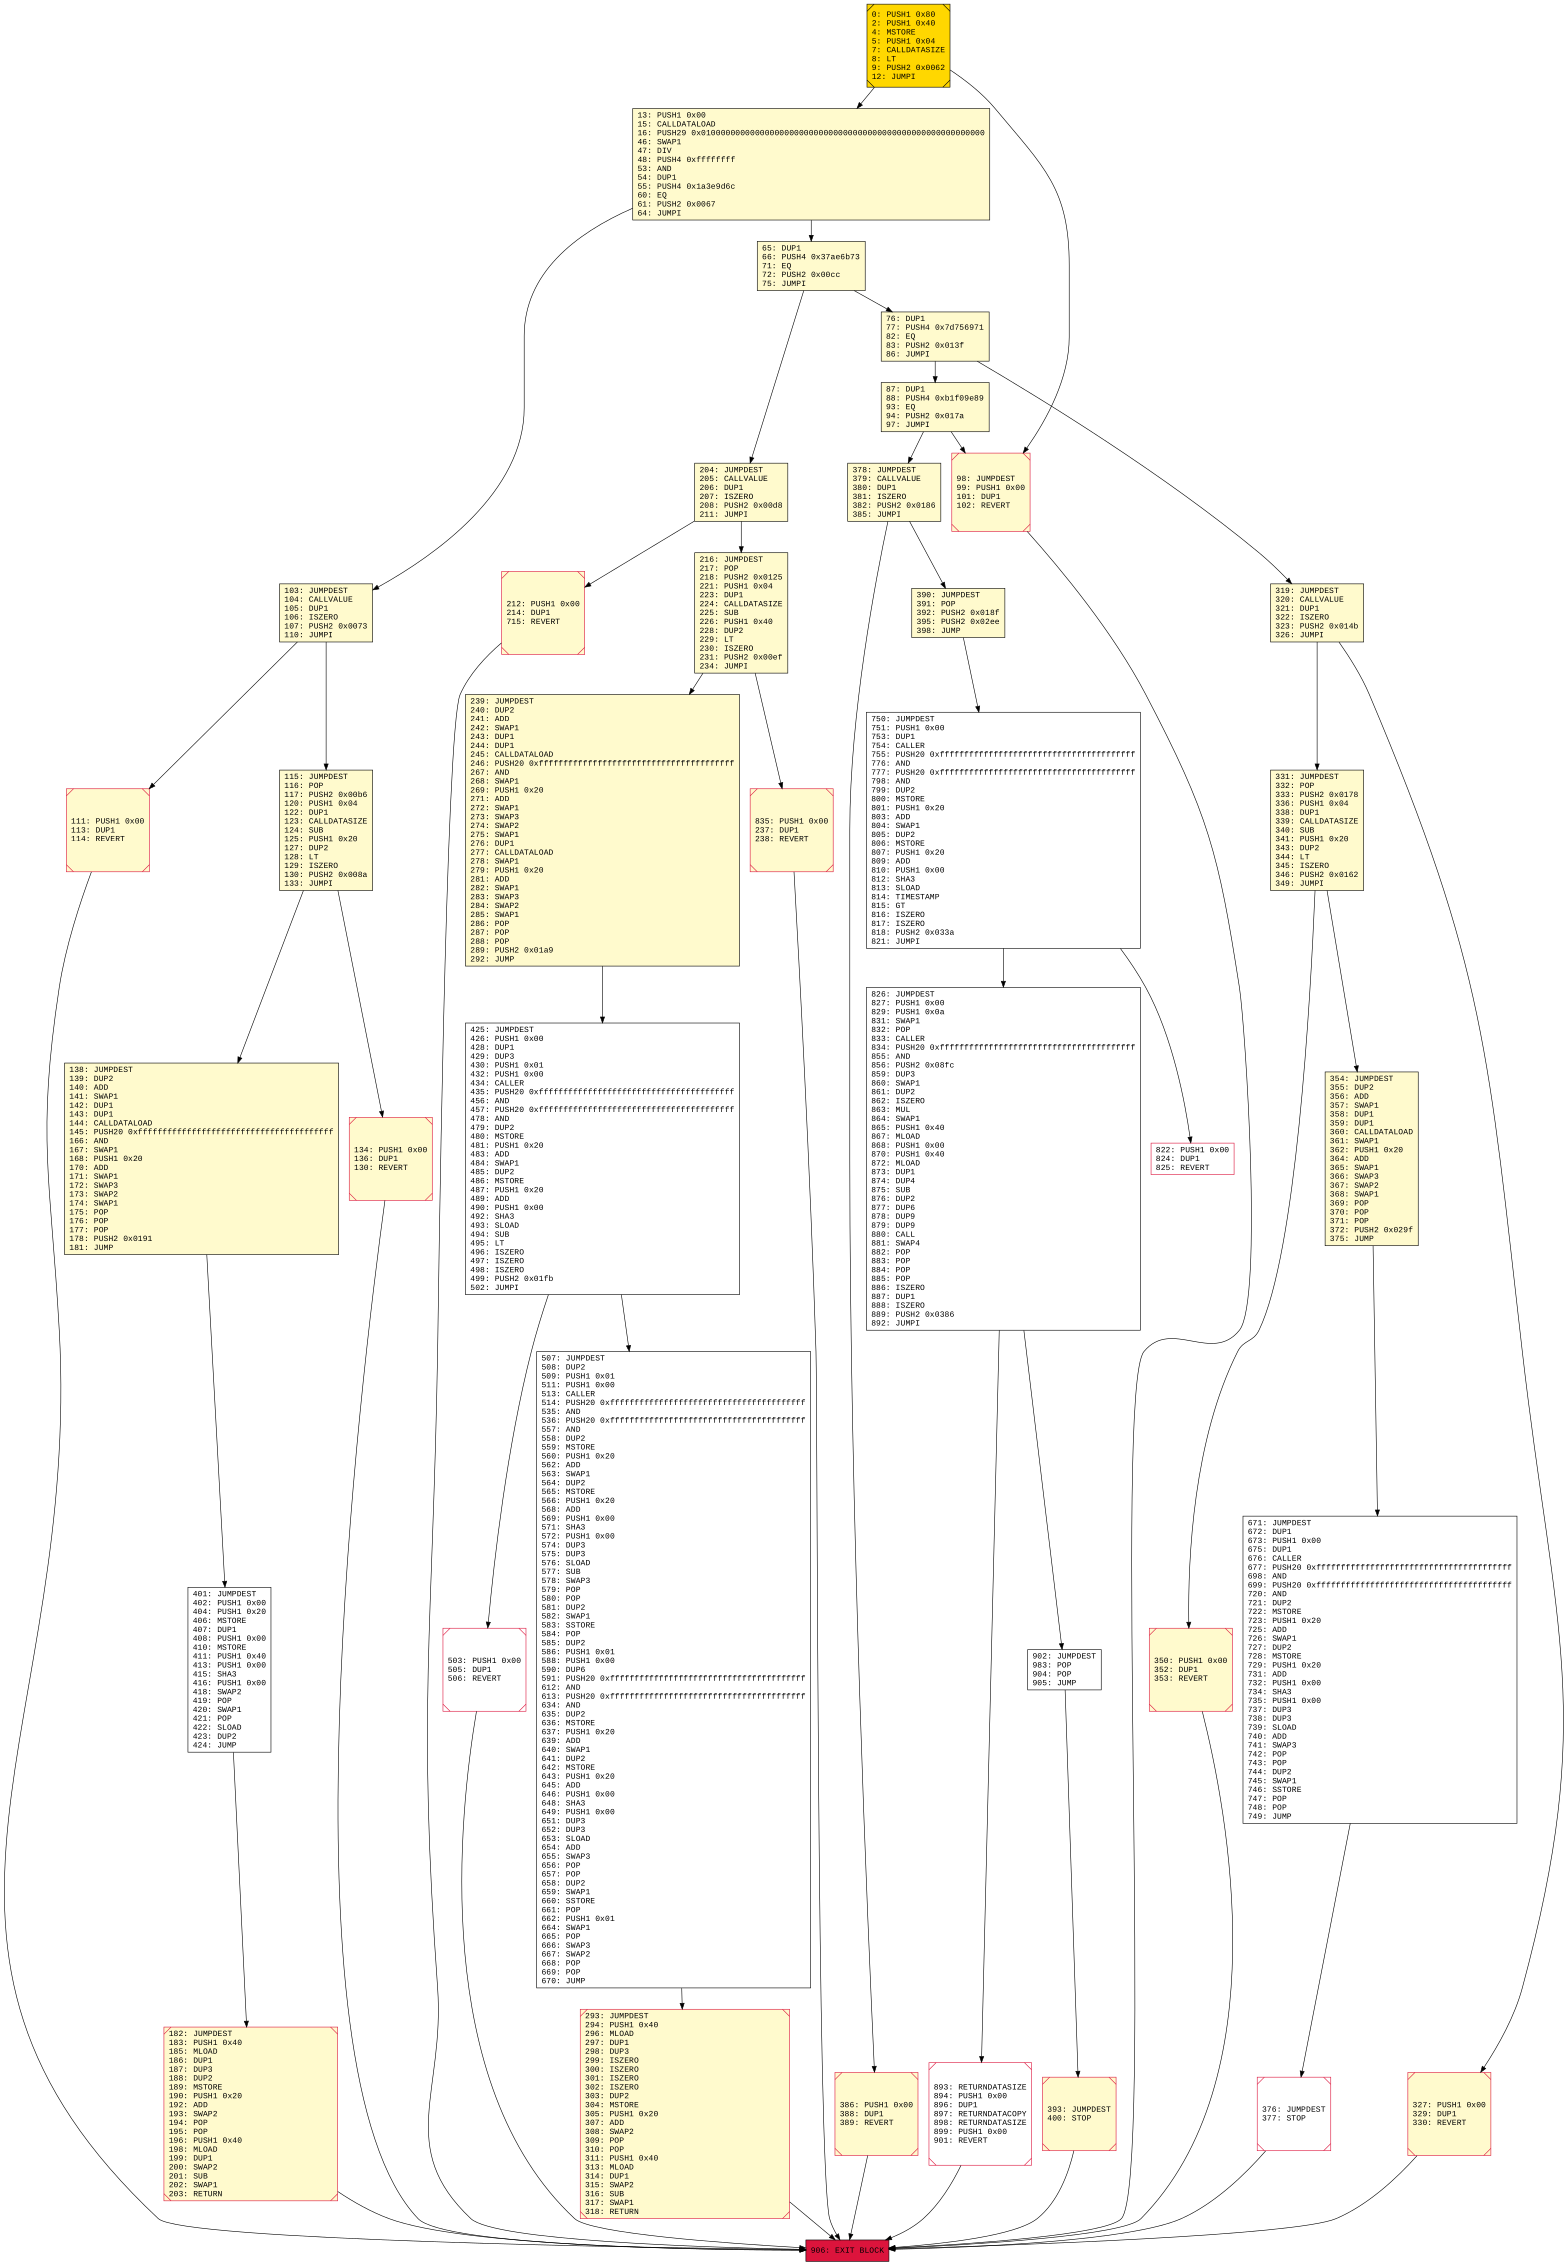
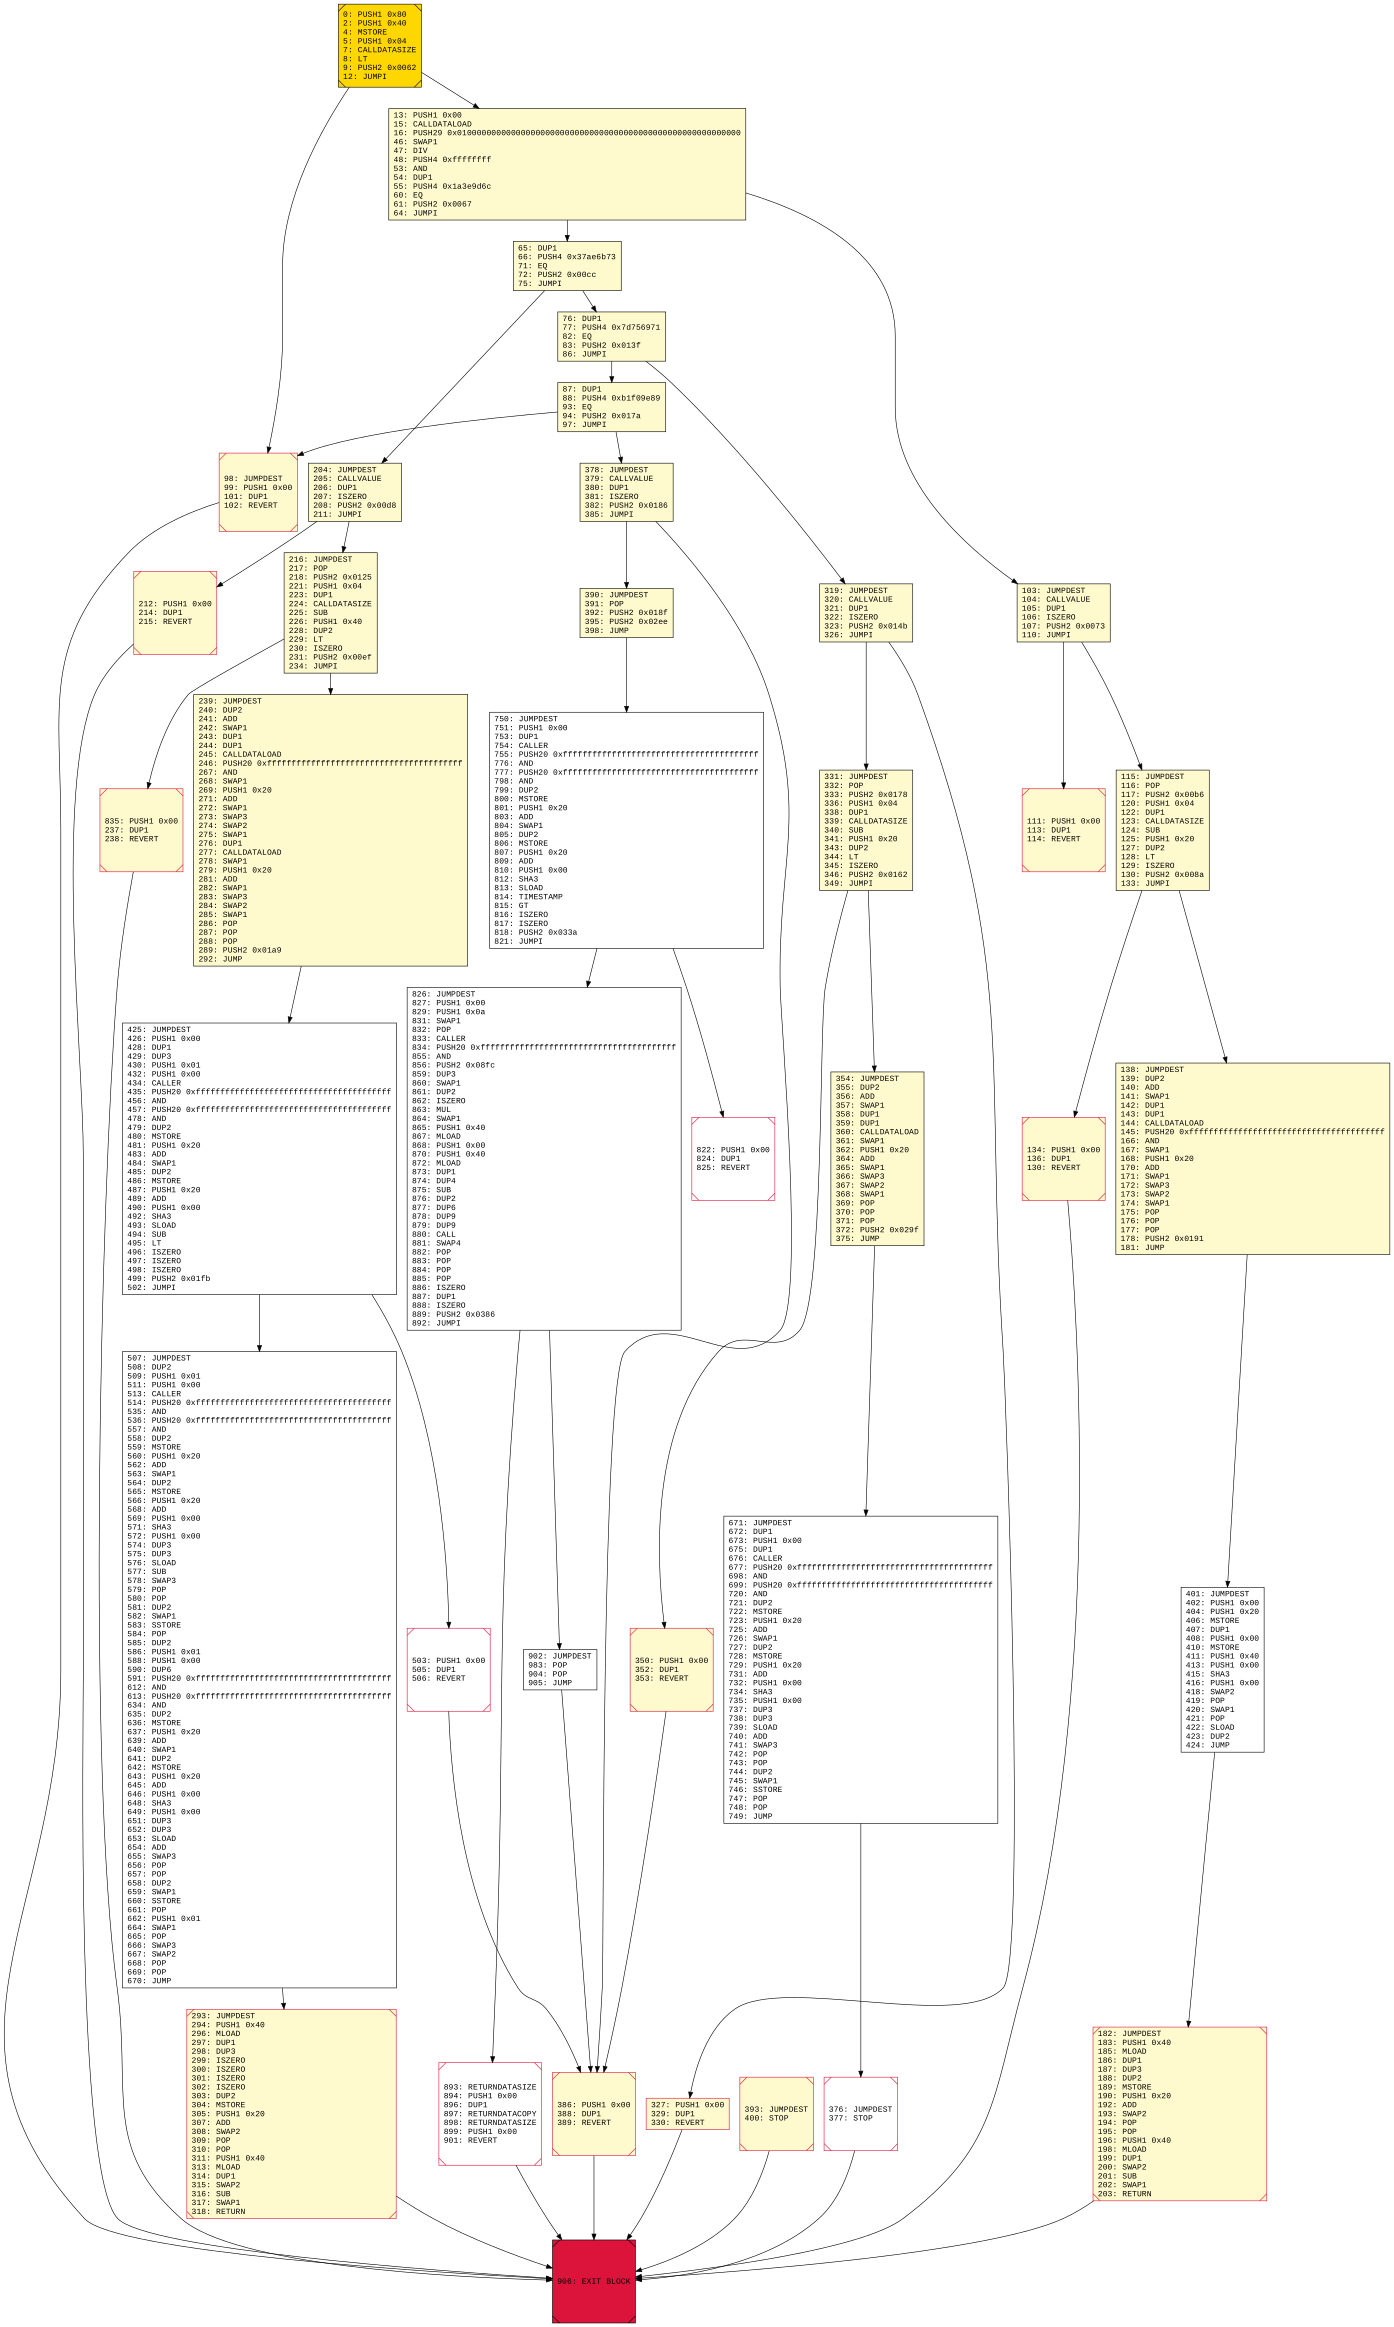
  digraph {
    fontname="Liberation Mono"
    rankdir=UD
    node [color=black fillcolor=lemonchiffon fontcolor=black fontname="Liberation Mono" shape=box style=filled]
    edge [fontname="Liberation Mono"]
    n1 [fillcolor=white label="750: JUMPDEST\l751: PUSH1 0x00\l753: DUP1\l754: CALLER\l755: PUSH20 0xffffffffffffffffffffffffffffffffffffffff\l776: AND\l777: PUSH20 0xffffffffffffffffffffffffffffffffffffffff\l798: AND\l799: DUP2\l800: MSTORE\l801: PUSH1 0x20\l803: ADD\l804: SWAP1\l805: DUP2\l806: MSTORE\l807: PUSH1 0x20\l809: ADD\l810: PUSH1 0x00\l812: SHA3\l813: SLOAD\l814: TIMESTAMP\l815: GT\l816: ISZERO\l817: ISZERO\l818: PUSH2 0x033a\l821: JUMPI\l"]
-   n2 [color=crimson fillcolor=white label="822: PUSH1 0x00\l824: DUP1\l825: REVERT\l"]
+   n2 [color=crimson fillcolor=white label="822: PUSH1 0x00\l824: DUP1\l825: REVERT\l" shape=Msquare]
    n3 [fillcolor=white label="826: JUMPDEST\l827: PUSH1 0x00\l829: PUSH1 0x0a\l831: SWAP1\l832: POP\l833: CALLER\l834: PUSH20 0xffffffffffffffffffffffffffffffffffffffff\l855: AND\l856: PUSH2 0x08fc\l859: DUP3\l860: SWAP1\l861: DUP2\l862: ISZERO\l863: MUL\l864: SWAP1\l865: PUSH1 0x40\l867: MLOAD\l868: PUSH1 0x00\l870: PUSH1 0x40\l872: MLOAD\l873: DUP1\l874: DUP4\l875: SUB\l876: DUP2\l877: DUP6\l878: DUP9\l879: DUP9\l880: CALL\l881: SWAP4\l882: POP\l883: POP\l884: POP\l885: POP\l886: ISZERO\l887: DUP1\l888: ISZERO\l889: PUSH2 0x0386\l892: JUMPI\l"]
    n4 [fillcolor=white label="902: JUMPDEST\l983: POP\l904: POP\l905: JUMP\l"]
    n5 [color=crimson fillcolor=white label="893: RETURNDATASIZE\l894: PUSH1 0x00\l896: DUP1\l897: RETURNDATACOPY\l898: RETURNDATASIZE\l899: PUSH1 0x00\l901: REVERT\l" shape=Msquare]
    n6 [label="76: DUP1\l77: PUSH4 0x7d756971\l82: EQ\l83: PUSH2 0x013f\l86: JUMPI\l"]
    n7 [label="87: DUP1\l88: PUSH4 0xb1f09e89\l93: EQ\l94: PUSH2 0x017a\l97: JUMPI\l"]
    n8 [label="319: JUMPDEST\l320: CALLVALUE\l321: DUP1\l322: ISZERO\l323: PUSH2 0x014b\l326: JUMPI\l"]
    n9 [color=crimson label="98: JUMPDEST\l99: PUSH1 0x00\l101: DUP1\l102: REVERT\l" shape=Msquare]
    n10 [label="378: JUMPDEST\l379: CALLVALUE\l380: DUP1\l381: ISZERO\l382: PUSH2 0x0186\l385: JUMPI\l"]
    n11 [label="331: JUMPDEST\l332: POP\l333: PUSH2 0x0178\l336: PUSH1 0x04\l338: DUP1\l339: CALLDATASIZE\l340: SUB\l341: PUSH1 0x20\l343: DUP2\l344: LT\l345: ISZERO\l346: PUSH2 0x0162\l349: JUMPI\l"]
-   n12 [color=crimson label="327: PUSH1 0x00\l329: DUP1\l330: REVERT\l" shape=Msquare]
+   n12 [color=crimson label="327: PUSH1 0x00\l329: DUP1\l330: REVERT\l"]
    n13 [color=crimson label="182: JUMPDEST\l183: PUSH1 0x40\l185: MLOAD\l186: DUP1\l187: DUP3\l188: DUP2\l189: MSTORE\l190: PUSH1 0x20\l192: ADD\l193: SWAP2\l194: POP\l195: POP\l196: PUSH1 0x40\l198: MLOAD\l199: DUP1\l200: SWAP2\l201: SUB\l202: SWAP1\l203: RETURN\l" shape=Msquare]
-   n14 [fillcolor=crimson label="906: EXIT BLOCK\l"]
+   n14 [fillcolor=crimson label="906: EXIT BLOCK\l" shape=Msquare]
    n15 [label="13: PUSH1 0x00\l15: CALLDATALOAD\l16: PUSH29 0x0100000000000000000000000000000000000000000000000000000000\l46: SWAP1\l47: DIV\l48: PUSH4 0xffffffff\l53: AND\l54: DUP1\l55: PUSH4 0x1a3e9d6c\l60: EQ\l61: PUSH2 0x0067\l64: JUMPI\l"]
    n16 [label="103: JUMPDEST\l104: CALLVALUE\l105: DUP1\l106: ISZERO\l107: PUSH2 0x0073\l110: JUMPI\l"]
    n17 [label="65: DUP1\l66: PUSH4 0x37ae6b73\l71: EQ\l72: PUSH2 0x00cc\l75: JUMPI\l"]
    n18 [color=crimson label="111: PUSH1 0x00\l113: DUP1\l114: REVERT\l" shape=Msquare]
    n19 [label="115: JUMPDEST\l116: POP\l117: PUSH2 0x00b6\l120: PUSH1 0x04\l122: DUP1\l123: CALLDATASIZE\l124: SUB\l125: PUSH1 0x20\l127: DUP2\l128: LT\l129: ISZERO\l130: PUSH2 0x008a\l133: JUMPI\l"]
    n20 [label="204: JUMPDEST\l205: CALLVALUE\l206: DUP1\l207: ISZERO\l208: PUSH2 0x00d8\l211: JUMPI\l"]
    n21 [label="138: JUMPDEST\l139: DUP2\l140: ADD\l141: SWAP1\l142: DUP1\l143: DUP1\l144: CALLDATALOAD\l145: PUSH20 0xffffffffffffffffffffffffffffffffffffffff\l166: AND\l167: SWAP1\l168: PUSH1 0x20\l170: ADD\l171: SWAP1\l172: SWAP3\l173: SWAP2\l174: SWAP1\l175: POP\l176: POP\l177: POP\l178: PUSH2 0x0191\l181: JUMP\l"]
    n22 [color=crimson label="134: PUSH1 0x00\l136: DUP1\l130: REVERT\l" shape=Msquare]
    n23 [label="390: JUMPDEST\l391: POP\l392: PUSH2 0x018f\l395: PUSH2 0x02ee\l398: JUMP\l"]
    n24 [color=crimson label="386: PUSH1 0x00\l388: DUP1\l389: REVERT\l" shape=Msquare]
    n25 [fillcolor=white label="401: JUMPDEST\l402: PUSH1 0x00\l404: PUSH1 0x20\l406: MSTORE\l407: DUP1\l408: PUSH1 0x00\l410: MSTORE\l411: PUSH1 0x40\l413: PUSH1 0x00\l415: SHA3\l416: PUSH1 0x00\l418: SWAP2\l419: POP\l420: SWAP1\l421: POP\l422: SLOAD\l423: DUP2\l424: JUMP\l"]
    n26 [color=crimson label="835: PUSH1 0x00\l237: DUP1\l238: REVERT\l" shape=Msquare]
    n27 [color=crimson label="350: PUSH1 0x00\l352: DUP1\l353: REVERT\l" shape=Msquare]
    n28 [label="354: JUMPDEST\l355: DUP2\l356: ADD\l357: SWAP1\l358: DUP1\l359: DUP1\l360: CALLDATALOAD\l361: SWAP1\l362: PUSH1 0x20\l364: ADD\l365: SWAP1\l366: SWAP3\l367: SWAP2\l368: SWAP1\l369: POP\l370: POP\l371: POP\l372: PUSH2 0x029f\l375: JUMP\l"]
    n29 [fillcolor=white label="671: JUMPDEST\l672: DUP1\l673: PUSH1 0x00\l675: DUP1\l676: CALLER\l677: PUSH20 0xffffffffffffffffffffffffffffffffffffffff\l698: AND\l699: PUSH20 0xffffffffffffffffffffffffffffffffffffffff\l720: AND\l721: DUP2\l722: MSTORE\l723: PUSH1 0x20\l725: ADD\l726: SWAP1\l727: DUP2\l728: MSTORE\l729: PUSH1 0x20\l731: ADD\l732: PUSH1 0x00\l734: SHA3\l735: PUSH1 0x00\l737: DUP3\l738: DUP3\l739: SLOAD\l740: ADD\l741: SWAP3\l742: POP\l743: POP\l744: DUP2\l745: SWAP1\l746: SSTORE\l747: POP\l748: POP\l749: JUMP\l"]
    n30 [color=crimson label="393: JUMPDEST\l400: STOP\l" shape=Msquare]
    n31 [fillcolor=white label="507: JUMPDEST\l508: DUP2\l509: PUSH1 0x01\l511: PUSH1 0x00\l513: CALLER\l514: PUSH20 0xffffffffffffffffffffffffffffffffffffffff\l535: AND\l536: PUSH20 0xffffffffffffffffffffffffffffffffffffffff\l557: AND\l558: DUP2\l559: MSTORE\l560: PUSH1 0x20\l562: ADD\l563: SWAP1\l564: DUP2\l565: MSTORE\l566: PUSH1 0x20\l568: ADD\l569: PUSH1 0x00\l571: SHA3\l572: PUSH1 0x00\l574: DUP3\l575: DUP3\l576: SLOAD\l577: SUB\l578: SWAP3\l579: POP\l580: POP\l581: DUP2\l582: SWAP1\l583: SSTORE\l584: POP\l585: DUP2\l586: PUSH1 0x01\l588: PUSH1 0x00\l590: DUP6\l591: PUSH20 0xffffffffffffffffffffffffffffffffffffffff\l612: AND\l613: PUSH20 0xffffffffffffffffffffffffffffffffffffffff\l634: AND\l635: DUP2\l636: MSTORE\l637: PUSH1 0x20\l639: ADD\l640: SWAP1\l641: DUP2\l642: MSTORE\l643: PUSH1 0x20\l645: ADD\l646: PUSH1 0x00\l648: SHA3\l649: PUSH1 0x00\l651: DUP3\l652: DUP3\l653: SLOAD\l654: ADD\l655: SWAP3\l656: POP\l657: POP\l658: DUP2\l659: SWAP1\l660: SSTORE\l661: POP\l662: PUSH1 0x01\l664: SWAP1\l665: POP\l666: SWAP3\l667: SWAP2\l668: POP\l669: POP\l670: JUMP\l"]
    n32 [color=crimson label="293: JUMPDEST\l294: PUSH1 0x40\l296: MLOAD\l297: DUP1\l298: DUP3\l299: ISZERO\l300: ISZERO\l301: ISZERO\l302: ISZERO\l303: DUP2\l304: MSTORE\l305: PUSH1 0x20\l307: ADD\l308: SWAP2\l309: POP\l310: POP\l311: PUSH1 0x40\l313: MLOAD\l314: DUP1\l315: SWAP2\l316: SUB\l317: SWAP1\l318: RETURN\l" shape=Msquare]
    n33 [color=crimson fillcolor=white label="503: PUSH1 0x00\l505: DUP1\l506: REVERT\l" shape=Msquare]
    n34 [label="239: JUMPDEST\l240: DUP2\l241: ADD\l242: SWAP1\l243: DUP1\l244: DUP1\l245: CALLDATALOAD\l246: PUSH20 0xffffffffffffffffffffffffffffffffffffffff\l267: AND\l268: SWAP1\l269: PUSH1 0x20\l271: ADD\l272: SWAP1\l273: SWAP3\l274: SWAP2\l275: SWAP1\l276: DUP1\l277: CALLDATALOAD\l278: SWAP1\l279: PUSH1 0x20\l281: ADD\l282: SWAP1\l283: SWAP3\l284: SWAP2\l285: SWAP1\l286: POP\l287: POP\l288: POP\l289: PUSH2 0x01a9\l292: JUMP\l"]
    n35 [fillcolor=white label="425: JUMPDEST\l426: PUSH1 0x00\l428: DUP1\l429: DUP3\l430: PUSH1 0x01\l432: PUSH1 0x00\l434: CALLER\l435: PUSH20 0xffffffffffffffffffffffffffffffffffffffff\l456: AND\l457: PUSH20 0xffffffffffffffffffffffffffffffffffffffff\l478: AND\l479: DUP2\l480: MSTORE\l481: PUSH1 0x20\l483: ADD\l484: SWAP1\l485: DUP2\l486: MSTORE\l487: PUSH1 0x20\l489: ADD\l490: PUSH1 0x00\l492: SHA3\l493: SLOAD\l494: SUB\l495: LT\l496: ISZERO\l497: ISZERO\l498: ISZERO\l499: PUSH2 0x01fb\l502: JUMPI\l"]
    n36 [fillcolor=gold label="0: PUSH1 0x80\l2: PUSH1 0x40\l4: MSTORE\l5: PUSH1 0x04\l7: CALLDATASIZE\l8: LT\l9: PUSH2 0x0062\l12: JUMPI\l" shape=Msquare]
    n37 [color=crimson fillcolor=white label="376: JUMPDEST\l377: STOP\l" shape=Msquare]
    n38 [label="216: JUMPDEST\l217: POP\l218: PUSH2 0x0125\l221: PUSH1 0x04\l223: DUP1\l224: CALLDATASIZE\l225: SUB\l226: PUSH1 0x40\l228: DUP2\l229: LT\l230: ISZERO\l231: PUSH2 0x00ef\l234: JUMPI\l"]
-   n39 [color=crimson label="212: PUSH1 0x00\l214: DUP1\l715: REVERT\l" shape=Msquare]
+   n39 [color=crimson label="212: PUSH1 0x00\l214: DUP1\l215: REVERT\l" shape=Msquare]
    n1 -> n2
    n1 -> n3
    n3 -> n4
    n3 -> n5
-   n4 -> n30
+   n4 -> n24
    n5 -> n14
    n6 -> n7
    n6 -> n8
    n7 -> n9
    n7 -> n10
    n8 -> n11
    n8 -> n12
    n9 -> n14
    n10 -> n23
    n10 -> n24
    n11 -> n27
    n11 -> n28
    n12 -> n14
    n13 -> n14
    n15 -> n16
    n15 -> n17
    n16 -> n18
    n16 -> n19
    n17 -> n6
    n17 -> n20
-   n18 -> n14
    n19 -> n21
    n19 -> n22
    n20 -> n38
    n20 -> n39
    n21 -> n25
    n22 -> n14
    n23 -> n1
    n24 -> n14
    n25 -> n13
    n26 -> n14
-   n27 -> n14
+   n27 -> n24
    n28 -> n29
    n29 -> n37
    n30 -> n14
    n31 -> n32
    n32 -> n14
-   n33 -> n14
+   n33 -> n24
    n34 -> n35
    n35 -> n31
    n35 -> n33
    n36 -> n9
    n36 -> n15
    n37 -> n14
    n38 -> n26
    n38 -> n34
    n39 -> n14
  }
